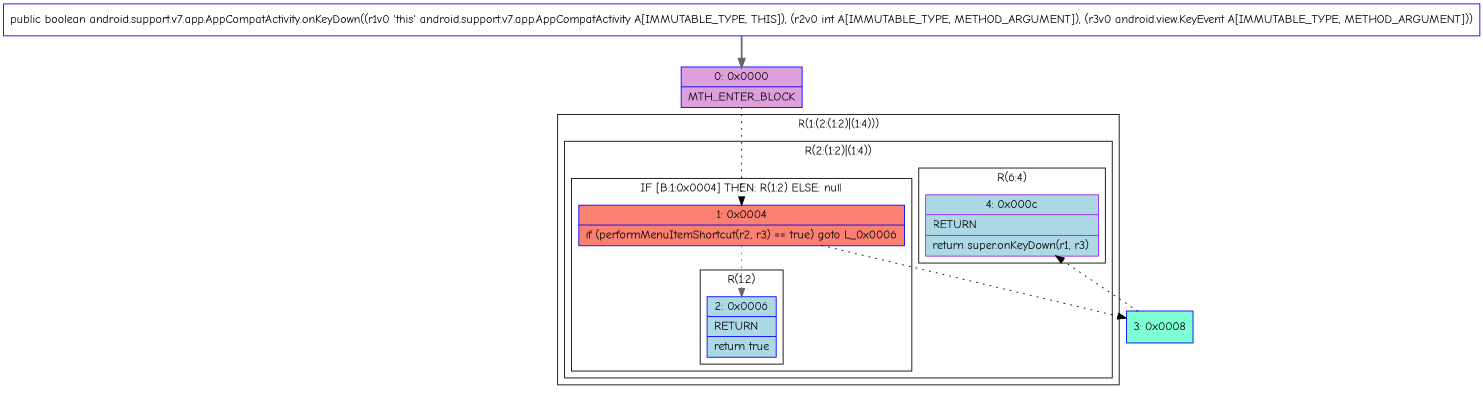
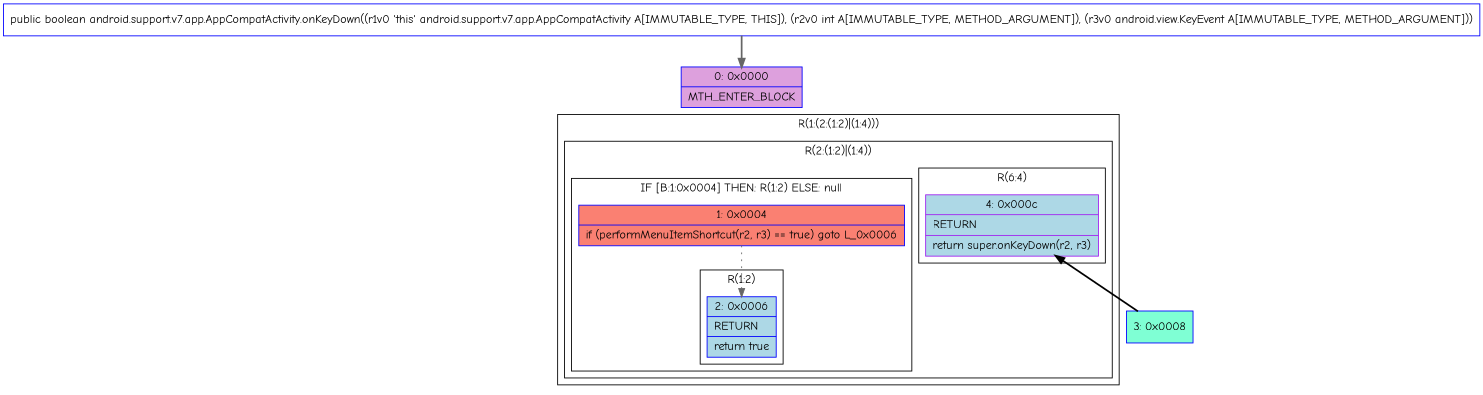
  digraph {
    fontname="Comic Neue"
    node [color=blue fillcolor=lightblue fontname="Comic Neue" shape=record style=filled]
    edge [color=black fontname="Comic Neue" style=dotted]
    n1 [label="{2\:\ 0x0006|RETURN\l|return true\l}"]
    n2 [fillcolor=salmon label="{1\:\ 0x0004|if (performMenuItemShortcut(r2, r3) == true) goto L_0x0006\l}"]
-   n3 [color=purple label="{4\:\ 0x000c|RETURN\l|return super.onKeyDown(r1, r3)\l}"]
+   n3 [color=purple label="{4\:\ 0x000c|RETURN\l|return super.onKeyDown(r2, r3)\l}"]
    n4 [fillcolor=aquamarine label="{3\:\ 0x0008}"]
    n5 [fillcolor=plum label="{0\:\ 0x0000|MTH_ENTER_BLOCK\l}"]
    n6 [fillcolor=white label="{public boolean android.support.v7.app.AppCompatActivity.onKeyDown((r1v0 'this' android.support.v7.app.AppCompatActivity A[IMMUTABLE_TYPE, THIS]), (r2v0 int A[IMMUTABLE_TYPE, METHOD_ARGUMENT]), (r3v0 android.view.KeyEvent A[IMMUTABLE_TYPE, METHOD_ARGUMENT])) }"]
    subgraph cluster_1 {
      label="R(1:(2:(1:2)|(1:4)))"
      subgraph cluster_2 {
        label="R(2:(1:2)|(1:4))"
        subgraph cluster_3 {
          label="IF [B:1:0x0004] THEN: R(1:2) ELSE: null"
          n2
          subgraph cluster_4 {
            label="R(1:2)"
            n1
          }
        }
        subgraph cluster_5 {
          label="R(6:4)"
          n3
        }
      }
    }
    n2 -> n1 [color=gray40]
-   n2 -> n4
-   n4 -> n3
-   n5 -> n2
+   n4 -> n3 [style=bold]
    n6 -> n5 [color=gray40 style=bold]
  }
